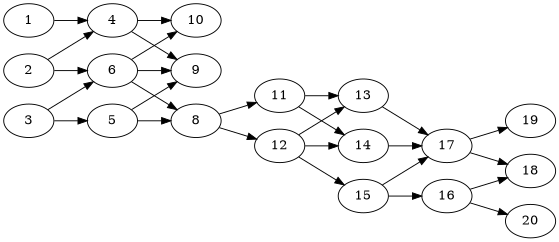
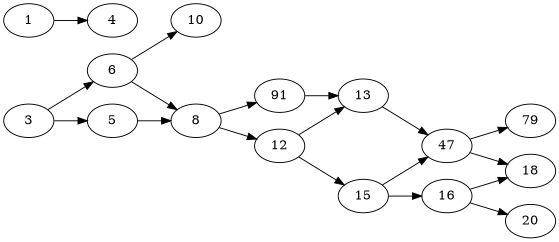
  digraph {
    rankdir=LR
    node [alpha=0.05]
    1 [expect_size=42439680]
    4 [alpha=0.18 expect_size=42575872]
-   9 [alpha=0.00 expect_size=51268608]
    10 [alpha=0.01 expect_size=14892032]
-   2 [alpha=0.08 expect_size=5671936]
    6 [alpha=0.16 expect_size=35834880]
    8 [alpha=0.09 expect_size=33225728]
-   11 [expect_size=37763072]
+   11 [expect_size=37763072 label=91]
    12 [alpha=0.08 expect_size=49101824]
    3 [alpha=0.20 expect_size=33650688]
    5 [alpha=0.18 expect_size=30637056]
    13 [expect_size=19877888]
-   14 [alpha=0.02 expect_size=19739648]
    15 [alpha=0.12 expect_size=14727168]
-   17 [alpha=0.13 expect_size=46705664]
+   17 [alpha=0.13 expect_size=46705664 label=47]
    16 [alpha=0.02 expect_size=9107456]
    18 [alpha=0.06 expect_size=17818624]
-   19 [alpha=0.04 expect_size=39824384]
+   19 [alpha=0.04 expect_size=39824384 label=79]
    20 [alpha=0.10 expect_size=40303616]
    1 -> 4
-   4 -> 9
-   4 -> 10
-   2 -> 4
-   2 -> 6
-   6 -> 9
    6 -> 10
    6 -> 8
    8 -> 11
    8 -> 12
    11 -> 13
-   11 -> 14
    12 -> 13
-   12 -> 14
    12 -> 15
    3 -> 6
    3 -> 5
-   5 -> 9
    5 -> 8
    13 -> 17
-   14 -> 17
    15 -> 17
    15 -> 16
    17 -> 18
    17 -> 19
    16 -> 18
    16 -> 20
  }
